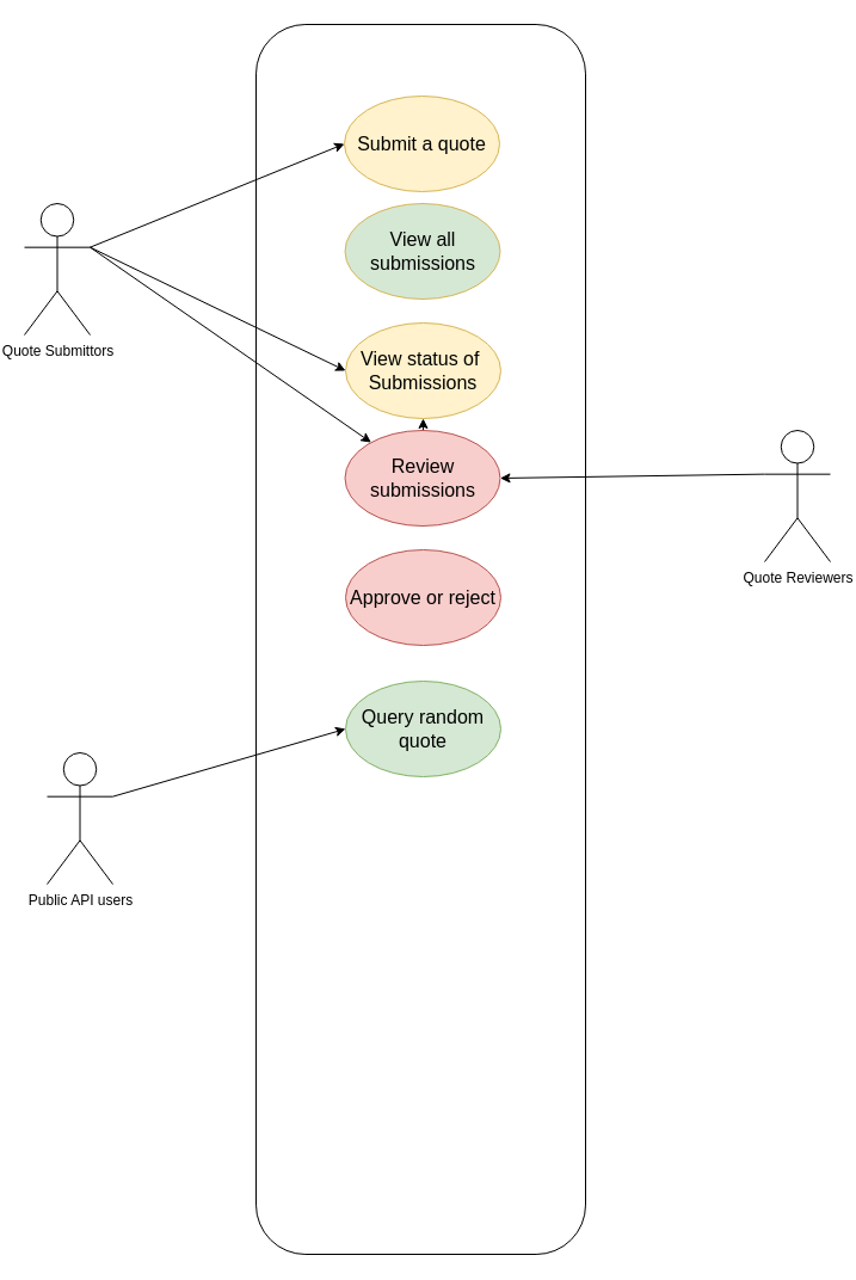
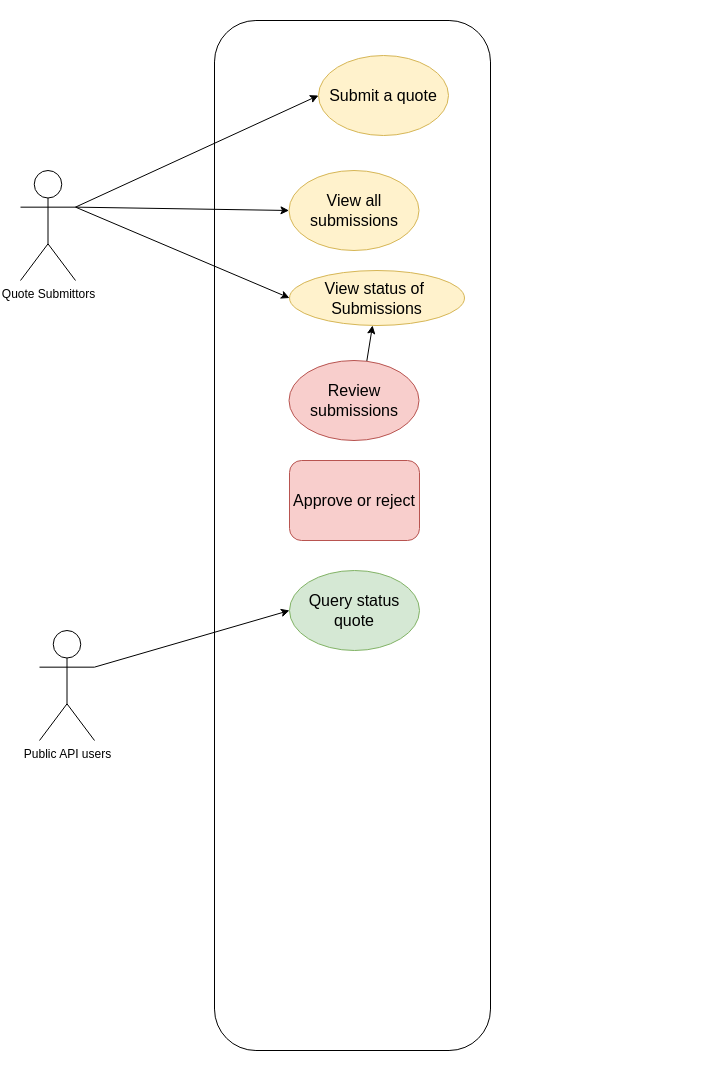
  <mxCell id="0" />
  <mxCell id="1" parent="0" />
  <mxCell id="2" value="" style="rounded=1;whiteSpace=wrap;html=1;" vertex="1" parent="1"><mxGeometry x="214" y="20" width="276" height="1030" as="geometry" /></mxCell>
  <mxCell id="3" style="edgeStyle=none;rounded=0;orthogonalLoop=1;jettySize=auto;html=1;exitX=1;exitY=0.333;exitDx=0;exitDy=0;exitPerimeter=0;entryX=0;entryY=0.5;entryDx=0;entryDy=0;" edge="1" parent="1" source="6" target="12"><mxGeometry relative="1" as="geometry" /></mxCell>
- <mxCell id="4" style="edgeStyle=none;rounded=0;orthogonalLoop=1;jettySize=auto;html=1;exitX=1;exitY=0.333;exitDx=0;exitDy=0;exitPerimeter=0;" edge="1" parent="1" source="6" target="15"><mxGeometry relative="1" as="geometry" /></mxCell>
+ <mxCell id="4" style="edgeStyle=none;rounded=0;orthogonalLoop=1;jettySize=auto;html=1;exitX=1;exitY=0.333;exitDx=0;exitDy=0;exitPerimeter=0;entryX=0;entryY=0.5;entryDx=0;entryDy=0;" edge="1" parent="1" source="6" target="13"><mxGeometry relative="1" as="geometry" /></mxCell>
  <mxCell id="5" style="edgeStyle=none;rounded=0;orthogonalLoop=1;jettySize=auto;html=1;exitX=1;exitY=0.333;exitDx=0;exitDy=0;exitPerimeter=0;entryX=0;entryY=0.5;entryDx=0;entryDy=0;" edge="1" parent="1" source="6" target="17"><mxGeometry relative="1" as="geometry" /></mxCell>
  <mxCell id="6" value="Quote Submittors" style="shape=umlActor;verticalLabelPosition=bottom;verticalAlign=top;html=1;outlineConnect=0;" vertex="1" parent="1"><mxGeometry x="20" y="170" width="55" height="110" as="geometry" /></mxCell>
- <mxCell id="7" style="edgeStyle=none;rounded=0;orthogonalLoop=1;jettySize=auto;html=1;exitX=0;exitY=0.333;exitDx=0;exitDy=0;exitPerimeter=0;entryX=1;entryY=0.5;entryDx=0;entryDy=0;" edge="1" parent="1" source="8" target="15"><mxGeometry relative="1" as="geometry" /></mxCell>
- <mxCell id="8" value="Quote Reviewers" style="shape=umlActor;verticalLabelPosition=bottom;verticalAlign=top;html=1;outlineConnect=0;" vertex="1" parent="1"><mxGeometry x="640" y="360" width="55" height="110" as="geometry" /></mxCell>
  <mxCell id="9" style="rounded=0;orthogonalLoop=1;jettySize=auto;html=1;exitX=1;exitY=0.333;exitDx=0;exitDy=0;exitPerimeter=0;entryX=0;entryY=0.5;entryDx=0;entryDy=0;" edge="1" parent="1" source="10" target="11"><mxGeometry relative="1" as="geometry" /></mxCell>
  <mxCell id="10" value="Public API users" style="shape=umlActor;verticalLabelPosition=bottom;verticalAlign=top;html=1;outlineConnect=0;" vertex="1" parent="1"><mxGeometry x="39" y="630" width="55" height="110" as="geometry" /></mxCell>
- <mxCell id="11" value="&lt;font style=&quot;font-size: 16px&quot;&gt;Query random quote&lt;/font&gt;" style="ellipse;whiteSpace=wrap;html=1;fillColor=#d5e8d4;strokeColor=#82b366;" vertex="1" parent="1"><mxGeometry x="289" y="570" width="130" height="80" as="geometry" /></mxCell>
- <mxCell id="12" value="&lt;font style=&quot;font-size: 16px&quot;&gt;Submit a quote&lt;/font&gt;" style="ellipse;whiteSpace=wrap;html=1;fillColor=#fff2cc;strokeColor=#d6b656;" vertex="1" parent="1"><mxGeometry x="288" y="80" width="130" height="80" as="geometry" /></mxCell>
- <mxCell id="13" value="&lt;span style=&quot;font-size: 16px&quot;&gt;View all submissions&lt;/span&gt;" style="ellipse;whiteSpace=wrap;html=1;fillColor=#d5e8d4;strokeColor=#d6b656;" vertex="1" parent="1"><mxGeometry x="288.5" y="170" width="130" height="80" as="geometry" /></mxCell>
+ <mxCell id="11" value="&lt;font style=&quot;font-size: 16px&quot;&gt;Query status quote&lt;/font&gt;" style="ellipse;whiteSpace=wrap;html=1;fillColor=#d5e8d4;strokeColor=#82b366;" vertex="1" parent="1"><mxGeometry x="289" y="570" width="130" height="80" as="geometry" /></mxCell>
+ <mxCell id="12" value="&lt;font style=&quot;font-size: 16px&quot;&gt;Submit a quote&lt;/font&gt;" style="ellipse;whiteSpace=wrap;html=1;fillColor=#fff2cc;strokeColor=#d6b656;" vertex="1" parent="1"><mxGeometry x="318" y="55" width="130" height="80" as="geometry" /></mxCell>
+ <mxCell id="13" value="&lt;span style=&quot;font-size: 16px&quot;&gt;View all submissions&lt;/span&gt;" style="ellipse;whiteSpace=wrap;html=1;fillColor=#fff2cc;strokeColor=#d6b656;" vertex="1" parent="1"><mxGeometry x="288.5" y="170" width="130" height="80" as="geometry" /></mxCell>
  <mxCell id="14" style="edgeStyle=none;rounded=0;orthogonalLoop=1;jettySize=auto;html=1;exitX=0.5;exitY=1;exitDx=0;exitDy=0;" edge="1" parent="1" source="15" target="17"><mxGeometry relative="1" as="geometry" /></mxCell>
  <mxCell id="15" value="&lt;font style=&quot;font-size: 16px&quot;&gt;Review submissions&lt;/font&gt;" style="ellipse;whiteSpace=wrap;html=1;fillColor=#f8cecc;strokeColor=#b85450;" vertex="1" parent="1"><mxGeometry x="288.5" y="360" width="130" height="80" as="geometry" /></mxCell>
- <mxCell id="16" value="&lt;font style=&quot;font-size: 16px&quot;&gt;Approve or reject&lt;/font&gt;" style="ellipse;whiteSpace=wrap;html=1;fillColor=#f8cecc;strokeColor=#b85450;" vertex="1" parent="1"><mxGeometry x="289" y="460" width="130" height="80" as="geometry" /></mxCell>
- <mxCell id="17" value="&lt;span style=&quot;font-size: 16px&quot;&gt;View status of&amp;nbsp;&lt;br&gt;Submissions&lt;br&gt;&lt;/span&gt;" style="ellipse;whiteSpace=wrap;html=1;fillColor=#fff2cc;strokeColor=#d6b656;" vertex="1" parent="1"><mxGeometry x="289" y="270" width="130" height="80" as="geometry" /></mxCell>
+ <mxCell id="16" value="&lt;font style=&quot;font-size: 16px&quot;&gt;Approve or reject&lt;/font&gt;" style="whiteSpace=wrap;html=1;fillColor=#f8cecc;strokeColor=#b85450;rounded=1;" vertex="1" parent="1"><mxGeometry x="289" y="460" width="130" height="80" as="geometry" /></mxCell>
+ <mxCell id="17" value="&lt;span style=&quot;font-size: 16px&quot;&gt;View status of&amp;nbsp;&lt;br&gt;Submissions&lt;br&gt;&lt;/span&gt;" style="ellipse;whiteSpace=wrap;html=1;fillColor=#fff2cc;strokeColor=#d6b656;" vertex="1" parent="1"><mxGeometry x="289" y="270" width="175" height="55" as="geometry" /></mxCell>
